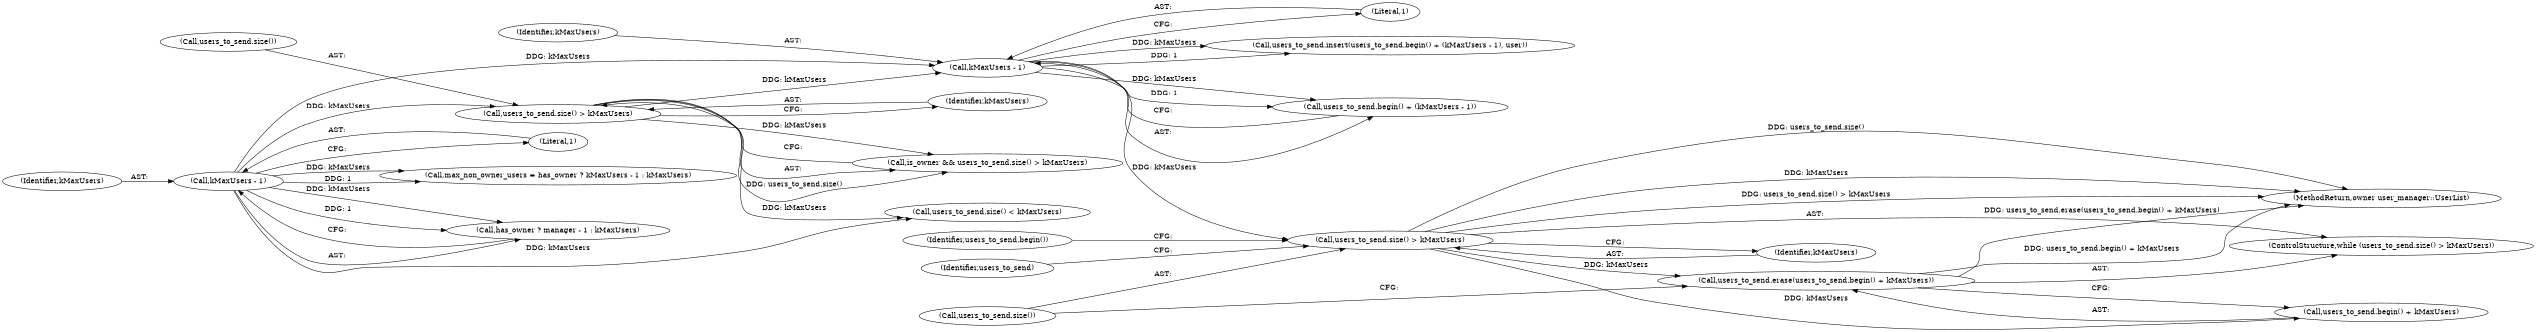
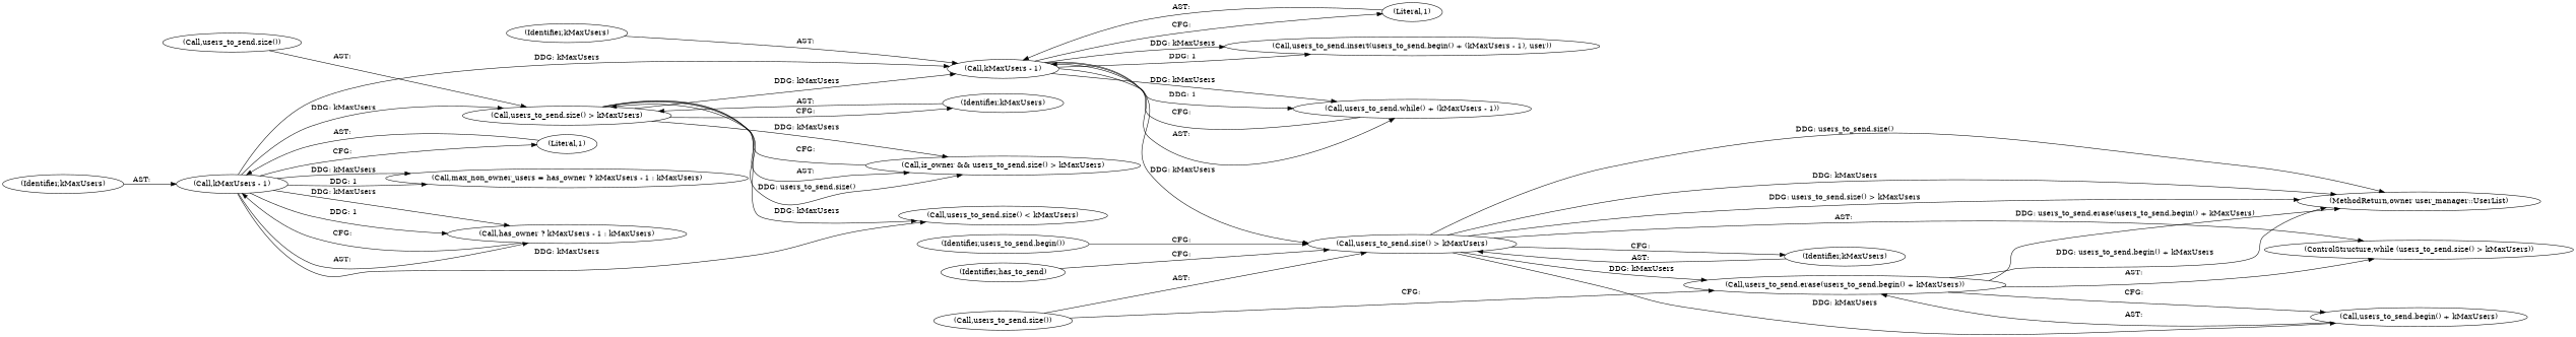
  digraph {
    rankdir=LR
    n1 [label="(Call,users_to_send.erase(users_to_send.begin() + kMaxUsers))"]
    n2 [label="(ControlStructure,while (users_to_send.size() > kMaxUsers))"]
    n3 [label="(MethodReturn,owner user_manager::UserList)"]
    n4 [label="(Call,users_to_send.begin() + kMaxUsers)"]
    n5 [label="(Call,users_to_send.size() > kMaxUsers)"]
    n6 [label="(Identifier,kMaxUsers)"]
    n7 [label="(Call,kMaxUsers - 1)"]
    n8 [label="(Literal,1)"]
-   n9 [label="(Call,users_to_send.begin() + (kMaxUsers - 1))"]
+   n9 [label="(Call,users_to_send.while() + (kMaxUsers - 1))"]
    n10 [label="(Call,users_to_send.insert(users_to_send.begin() + (kMaxUsers - 1), user))"]
    n11 [label="(Call,users_to_send.size() > kMaxUsers)"]
    n12 [label="(Call,is_owner && users_to_send.size() > kMaxUsers)"]
    n13 [label="(Call,users_to_send.size() < kMaxUsers)"]
    n14 [label="(Identifier,kMaxUsers)"]
    n15 [label="(Call,kMaxUsers - 1)"]
-   n16 [label="(Call,has_owner ? manager - 1 : kMaxUsers)"]
+   n16 [label="(Call,has_owner ? kMaxUsers - 1 : kMaxUsers)"]
    n17 [label="(Call,max_non_owner_users = has_owner ? kMaxUsers - 1 : kMaxUsers)"]
    n18 [label="(Literal,1)"]
    n19 [label="(Identifier,users_to_send.begin())"]
-   n20 [label="(Identifier,users_to_send)"]
+   n20 [label="(Identifier,has_to_send)"]
    n21 [label="(Identifier,kMaxUsers)"]
    n22 [label="(Identifier,kMaxUsers)"]
    n23 [label="(Call,users_to_send.size())"]
    n24 [label="(Call,users_to_send.size())"]
    n1 -> n2 [label="AST: "]
    n1 -> n3 [label="DDG: users_to_send.begin() + kMaxUsers"]
    n1 -> n3 [label="DDG: users_to_send.erase(users_to_send.begin() + kMaxUsers)"]
    n1 -> n4 [label="CFG: "]
    n4 -> n1 [label="AST: "]
    n5 -> n1 [label="DDG: kMaxUsers"]
    n5 -> n2 [label="AST: "]
    n5 -> n3 [label="DDG: users_to_send.size() > kMaxUsers"]
    n5 -> n3 [label="DDG: users_to_send.size()"]
    n5 -> n3 [label="DDG: kMaxUsers"]
    n5 -> n4 [label="DDG: kMaxUsers"]
    n5 -> n6 [label="CFG: "]
    n6 -> n5 [label="AST: "]
    n7 -> n5 [label="DDG: kMaxUsers"]
    n7 -> n8 [label="CFG: "]
    n7 -> n9 [label="AST: "]
    n7 -> n9 [label="DDG: kMaxUsers"]
    n7 -> n9 [label="DDG: 1"]
    n7 -> n10 [label="DDG: kMaxUsers"]
    n7 -> n10 [label="DDG: 1"]
    n8 -> n7 [label="AST: "]
    n9 -> n7 [label="CFG: "]
    n11 -> n7 [label="DDG: kMaxUsers"]
    n11 -> n12 [label="AST: "]
    n11 -> n12 [label="DDG: users_to_send.size()"]
    n11 -> n12 [label="DDG: kMaxUsers"]
    n11 -> n13 [label="DDG: kMaxUsers"]
    n11 -> n14 [label="CFG: "]
    n12 -> n11 [label="CFG: "]
    n14 -> n11 [label="AST: "]
    n15 -> n7 [label="DDG: kMaxUsers"]
    n15 -> n11 [label="DDG: kMaxUsers"]
    n15 -> n13 [label="DDG: kMaxUsers"]
    n15 -> n16 [label="AST: "]
    n15 -> n16 [label="DDG: kMaxUsers"]
    n15 -> n16 [label="DDG: 1"]
    n15 -> n17 [label="DDG: kMaxUsers"]
    n15 -> n17 [label="DDG: 1"]
    n15 -> n18 [label="CFG: "]
    n16 -> n15 [label="CFG: "]
    n18 -> n15 [label="AST: "]
    n19 -> n5 [label="CFG: "]
    n20 -> n5 [label="CFG: "]
    n21 -> n7 [label="AST: "]
    n22 -> n15 [label="AST: "]
    n23 -> n1 [label="CFG: "]
    n23 -> n5 [label="AST: "]
    n24 -> n11 [label="AST: "]
  }
